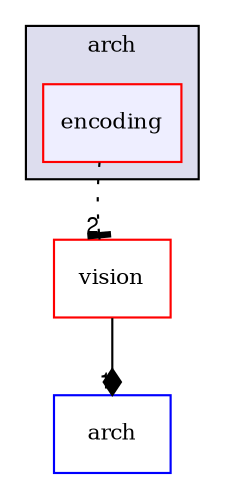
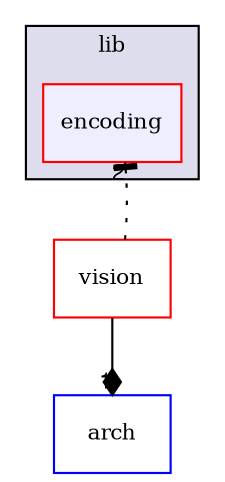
  digraph {
    compound=true
    fontname="DejaVu Serif"
    node [color=red fontname="DejaVu Serif" fontsize=10 shape=box style=filled]
    edge [fontname="DejaVu Serif" labeldistance=1.5 labelfontname=FreeSans labelfontsize=10]
    n1 [fillcolor="#eeeeff" label=encoding pencolor=black]
    n2 [label=vision style=""]
    n3 [color=blue fillcolor=white label=arch]
    subgraph cluster_1 {
      bgcolor="#ddddee"
      fontsize=10
-     label=arch
+     label=lib
      pencolor=black
      n1
    }
-   n1 -> n2 [arrowhead=tee headlabel=2 style=dotted]
+   n2 -> n1 [arrowhead=tee headlabel=2 style=dotted]
    n2 -> n3 [arrowhead=diamond headlabel=1 style=solid]
  }
